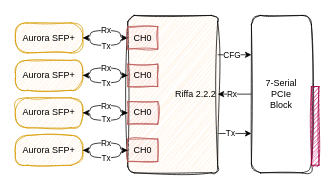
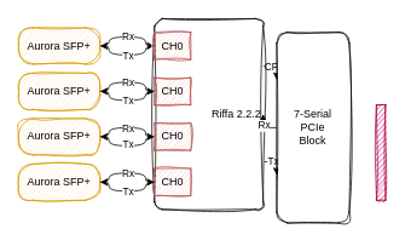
  <mxCell id="0" />
  <mxCell id="1" parent="0" />
  <mxCell id="2" style="edgeStyle=orthogonalEdgeStyle;curved=1;rounded=0;orthogonalLoop=1;jettySize=auto;html=1;exitX=1;exitY=0.5;exitDx=0;exitDy=0;entryX=0;entryY=0.5;entryDx=0;entryDy=0;" edge="1" parent="1" source="4" target="15"><mxGeometry relative="1" as="geometry"><Array as="points"><mxPoint x="120" y="50" /><mxPoint x="120" y="40" /><mxPoint x="160" y="40" /><mxPoint x="160" y="50" /></Array></mxGeometry></mxCell>
  <mxCell id="3" value="Rx" style="edgeLabel;html=1;align=center;verticalAlign=middle;resizable=0;points=[];" vertex="1" connectable="0" parent="2"><mxGeometry x="-0.17" y="1" relative="1" as="geometry"><mxPoint x="7" as="offset" /></mxGeometry></mxCell>
  <mxCell id="4" value="Aurora SFP+" style="rounded=1;whiteSpace=wrap;html=1;arcSize=40;fillColor=#ffe6cc;strokeColor=#d79b00;sketch=1;curveFitting=1;jiggle=2;" vertex="1" parent="1"><mxGeometry x="20" y="30" width="90" height="40" as="geometry" /></mxCell>
  <mxCell id="5" value="Aurora SFP+" style="rounded=1;whiteSpace=wrap;html=1;arcSize=40;fillColor=#ffe6cc;strokeColor=#d79b00;sketch=1;curveFitting=1;jiggle=2;" vertex="1" parent="1"><mxGeometry x="20" y="80" width="90" height="40" as="geometry" /></mxCell>
  <mxCell id="6" value="Aurora SFP+" style="rounded=1;whiteSpace=wrap;html=1;arcSize=40;fillColor=#ffe6cc;strokeColor=#d79b00;sketch=1;curveFitting=1;jiggle=2;" vertex="1" parent="1"><mxGeometry x="20" y="130" width="90" height="40" as="geometry" /></mxCell>
  <mxCell id="7" value="Aurora SFP+" style="rounded=1;whiteSpace=wrap;html=1;arcSize=40;fillColor=#ffe6cc;strokeColor=#d79b00;sketch=1;curveFitting=1;jiggle=2;" vertex="1" parent="1"><mxGeometry x="20" y="180" width="90" height="40" as="geometry" /></mxCell>
  <mxCell id="8" style="edgeStyle=orthogonalEdgeStyle;rounded=0;orthogonalLoop=1;jettySize=auto;html=1;exitX=1;exitY=0.25;exitDx=0;exitDy=0;entryX=0;entryY=0.25;entryDx=0;entryDy=0;" edge="1" parent="1" source="12" target="21"><mxGeometry relative="1" as="geometry" /></mxCell>
  <mxCell id="9" value="CFG" style="edgeLabel;html=1;align=center;verticalAlign=middle;resizable=0;points=[];" vertex="1" connectable="0" parent="8"><mxGeometry x="-0.182" relative="1" as="geometry"><mxPoint as="offset" /></mxGeometry></mxCell>
  <mxCell id="10" style="edgeStyle=orthogonalEdgeStyle;rounded=0;orthogonalLoop=1;jettySize=auto;html=1;exitX=1;exitY=0.75;exitDx=0;exitDy=0;entryX=0;entryY=0.75;entryDx=0;entryDy=0;" edge="1" parent="1" source="12" target="21"><mxGeometry relative="1" as="geometry" /></mxCell>
  <mxCell id="11" value="Tx" style="edgeLabel;html=1;align=center;verticalAlign=middle;resizable=0;points=[];" vertex="1" connectable="0" parent="10"><mxGeometry x="-0.307" y="1" relative="1" as="geometry"><mxPoint as="offset" /></mxGeometry></mxCell>
- <mxCell id="12" value="&lt;div style=&quot;&quot;&gt;&lt;span style=&quot;background-color: initial;&quot;&gt;Riffa 2.2.2&lt;/span&gt;&lt;/div&gt;" style="rounded=1;whiteSpace=wrap;html=1;arcSize=7;align=right;sketch=1;curveFitting=1;jiggle=2;fillColor=#ffe6cc;" vertex="1" parent="1"><mxGeometry x="170" y="20" width="120" height="210" as="geometry" /></mxCell>
+ <mxCell id="12" value="&lt;div style=&quot;&quot;&gt;&lt;span style=&quot;background-color: initial;&quot;&gt;Riffa 2.2.2&lt;/span&gt;&lt;/div&gt;" style="rounded=1;whiteSpace=wrap;html=1;arcSize=7;align=right;sketch=1;curveFitting=1;jiggle=2;" vertex="1" parent="1"><mxGeometry x="170" y="20" width="120" height="210" as="geometry" /></mxCell>
  <mxCell id="13" style="edgeStyle=orthogonalEdgeStyle;curved=1;rounded=0;orthogonalLoop=1;jettySize=auto;html=1;exitX=0;exitY=0.5;exitDx=0;exitDy=0;entryX=1;entryY=0.5;entryDx=0;entryDy=0;" edge="1" parent="1" source="15" target="4"><mxGeometry relative="1" as="geometry"><Array as="points"><mxPoint x="160" y="50" /><mxPoint x="160" y="60" /><mxPoint x="120" y="60" /><mxPoint x="120" y="50" /></Array></mxGeometry></mxCell>
  <mxCell id="14" value="Tx" style="edgeLabel;html=1;align=center;verticalAlign=middle;resizable=0;points=[];" vertex="1" connectable="0" parent="13"><mxGeometry x="-0.22" relative="1" as="geometry"><mxPoint x="-9" as="offset" /></mxGeometry></mxCell>
  <mxCell id="15" value="CH0" style="rounded=0;whiteSpace=wrap;html=1;fillColor=#f8cecc;strokeColor=#b85450;sketch=1;curveFitting=1;jiggle=2;" vertex="1" parent="1"><mxGeometry x="170" y="35" width="40" height="30" as="geometry" /></mxCell>
  <mxCell id="16" value="CH0" style="rounded=0;whiteSpace=wrap;html=1;fillColor=#f8cecc;strokeColor=#b85450;sketch=1;curveFitting=1;jiggle=2;" vertex="1" parent="1"><mxGeometry x="170" y="85" width="40" height="30" as="geometry" /></mxCell>
  <mxCell id="17" value="CH0" style="rounded=0;whiteSpace=wrap;html=1;fillColor=#f8cecc;strokeColor=#b85450;sketch=1;curveFitting=1;jiggle=2;" vertex="1" parent="1"><mxGeometry x="170" y="135" width="40" height="30" as="geometry" /></mxCell>
  <mxCell id="18" value="CH0" style="rounded=0;whiteSpace=wrap;html=1;fillColor=#f8cecc;strokeColor=#b85450;sketch=1;curveFitting=1;jiggle=2;" vertex="1" parent="1"><mxGeometry x="170" y="185" width="40" height="30" as="geometry" /></mxCell>
  <mxCell id="19" style="edgeStyle=orthogonalEdgeStyle;rounded=0;orthogonalLoop=1;jettySize=auto;html=1;exitX=0;exitY=0.5;exitDx=0;exitDy=0;entryX=1;entryY=0.5;entryDx=0;entryDy=0;" edge="1" parent="1" source="21" target="12"><mxGeometry relative="1" as="geometry" /></mxCell>
  <mxCell id="20" value="Rx" style="edgeLabel;html=1;align=center;verticalAlign=middle;resizable=0;points=[];" vertex="1" connectable="0" parent="19"><mxGeometry x="0.182" relative="1" as="geometry"><mxPoint as="offset" /></mxGeometry></mxCell>
- <mxCell id="21" value="7-Serial&lt;br&gt;PCIe&lt;br&gt;Block" style="rounded=1;whiteSpace=wrap;html=1;sketch=1;curveFitting=1;jiggle=2;" vertex="1" parent="1"><mxGeometry x="335" y="20" width="80" height="210" as="geometry" /></mxCell>
+ <mxCell id="21" value="7-Serial&lt;br&gt;PCIe&lt;br&gt;Block" style="rounded=1;whiteSpace=wrap;html=1;sketch=1;curveFitting=1;jiggle=2;" vertex="1" parent="1"><mxGeometry x="305" y="35" width="80" height="210" as="geometry" /></mxCell>
  <mxCell id="22" value="" style="rounded=0;whiteSpace=wrap;html=1;sketch=1;curveFitting=1;jiggle=2;strokeColor=#A50040;fillColor=#d80073;fontColor=#ffffff;" vertex="1" parent="1"><mxGeometry x="415" y="115" width="10" height="105" as="geometry" /></mxCell>
  <mxCell id="23" style="edgeStyle=orthogonalEdgeStyle;curved=1;rounded=0;orthogonalLoop=1;jettySize=auto;html=1;exitX=1;exitY=0.5;exitDx=0;exitDy=0;entryX=0;entryY=0.5;entryDx=0;entryDy=0;" edge="1" parent="1"><mxGeometry relative="1" as="geometry"><mxPoint x="110" y="100" as="sourcePoint" /><mxPoint x="170" y="100" as="targetPoint" /><Array as="points"><mxPoint x="120" y="100" /><mxPoint x="120" y="90" /><mxPoint x="160" y="90" /><mxPoint x="160" y="100" /></Array></mxGeometry></mxCell>
  <mxCell id="24" value="Rx" style="edgeLabel;html=1;align=center;verticalAlign=middle;resizable=0;points=[];" vertex="1" connectable="0" parent="23"><mxGeometry x="-0.26" relative="1" as="geometry"><mxPoint x="10" as="offset" /></mxGeometry></mxCell>
  <mxCell id="25" style="edgeStyle=orthogonalEdgeStyle;curved=1;rounded=0;orthogonalLoop=1;jettySize=auto;html=1;exitX=0;exitY=0.5;exitDx=0;exitDy=0;entryX=1;entryY=0.5;entryDx=0;entryDy=0;" edge="1" parent="1"><mxGeometry relative="1" as="geometry"><mxPoint x="170" y="100" as="sourcePoint" /><mxPoint x="110" y="100" as="targetPoint" /><Array as="points"><mxPoint x="160" y="100" /><mxPoint x="160" y="110" /><mxPoint x="120" y="110" /><mxPoint x="120" y="100" /></Array></mxGeometry></mxCell>
  <mxCell id="26" value="Tx" style="edgeLabel;html=1;align=center;verticalAlign=middle;resizable=0;points=[];" vertex="1" connectable="0" parent="25"><mxGeometry x="-0.29" relative="1" as="geometry"><mxPoint x="-12" as="offset" /></mxGeometry></mxCell>
  <mxCell id="27" style="edgeStyle=orthogonalEdgeStyle;curved=1;rounded=0;orthogonalLoop=1;jettySize=auto;html=1;exitX=1;exitY=0.5;exitDx=0;exitDy=0;entryX=0;entryY=0.5;entryDx=0;entryDy=0;" edge="1" parent="1"><mxGeometry relative="1" as="geometry"><mxPoint x="110" y="150" as="sourcePoint" /><mxPoint x="170" y="150" as="targetPoint" /><Array as="points"><mxPoint x="120" y="150" /><mxPoint x="120" y="140" /><mxPoint x="160" y="140" /><mxPoint x="160" y="150" /></Array></mxGeometry></mxCell>
  <mxCell id="28" value="Rx" style="edgeLabel;html=1;align=center;verticalAlign=middle;resizable=0;points=[];" vertex="1" connectable="0" parent="27"><mxGeometry x="-0.3" relative="1" as="geometry"><mxPoint x="12" as="offset" /></mxGeometry></mxCell>
  <mxCell id="29" style="edgeStyle=orthogonalEdgeStyle;curved=1;rounded=0;orthogonalLoop=1;jettySize=auto;html=1;exitX=0;exitY=0.5;exitDx=0;exitDy=0;entryX=1;entryY=0.5;entryDx=0;entryDy=0;" edge="1" parent="1"><mxGeometry relative="1" as="geometry"><mxPoint x="170" y="150" as="sourcePoint" /><mxPoint x="110" y="150" as="targetPoint" /><Array as="points"><mxPoint x="160" y="150" /><mxPoint x="160" y="160" /><mxPoint x="120" y="160" /><mxPoint x="120" y="150" /></Array></mxGeometry></mxCell>
  <mxCell id="30" value="Tx" style="edgeLabel;html=1;align=center;verticalAlign=middle;resizable=0;points=[];" vertex="1" connectable="0" parent="29"><mxGeometry x="-0.29" y="-2" relative="1" as="geometry"><mxPoint x="-12" as="offset" /></mxGeometry></mxCell>
  <mxCell id="31" style="edgeStyle=orthogonalEdgeStyle;curved=1;rounded=0;orthogonalLoop=1;jettySize=auto;html=1;exitX=1;exitY=0.5;exitDx=0;exitDy=0;entryX=0;entryY=0.5;entryDx=0;entryDy=0;" edge="1" parent="1"><mxGeometry relative="1" as="geometry"><mxPoint x="110" y="200" as="sourcePoint" /><mxPoint x="170" y="200" as="targetPoint" /><Array as="points"><mxPoint x="120" y="200" /><mxPoint x="120" y="190" /><mxPoint x="160" y="190" /><mxPoint x="160" y="200" /></Array></mxGeometry></mxCell>
  <mxCell id="32" value="Rx" style="edgeLabel;html=1;align=center;verticalAlign=middle;resizable=0;points=[];" vertex="1" connectable="0" parent="31"><mxGeometry x="-0.31" relative="1" as="geometry"><mxPoint x="12" as="offset" /></mxGeometry></mxCell>
  <mxCell id="33" style="edgeStyle=orthogonalEdgeStyle;curved=1;rounded=0;orthogonalLoop=1;jettySize=auto;html=1;exitX=0;exitY=0.5;exitDx=0;exitDy=0;entryX=1;entryY=0.5;entryDx=0;entryDy=0;" edge="1" parent="1"><mxGeometry relative="1" as="geometry"><mxPoint x="170" y="200" as="sourcePoint" /><mxPoint x="110" y="200" as="targetPoint" /><Array as="points"><mxPoint x="160" y="200" /><mxPoint x="160" y="210" /><mxPoint x="120" y="210" /><mxPoint x="120" y="200" /></Array></mxGeometry></mxCell>
  <mxCell id="34" value="Tx" style="edgeLabel;html=1;align=center;verticalAlign=middle;resizable=0;points=[];" vertex="1" connectable="0" parent="33"><mxGeometry x="-0.24" relative="1" as="geometry"><mxPoint x="-10" as="offset" /></mxGeometry></mxCell>
